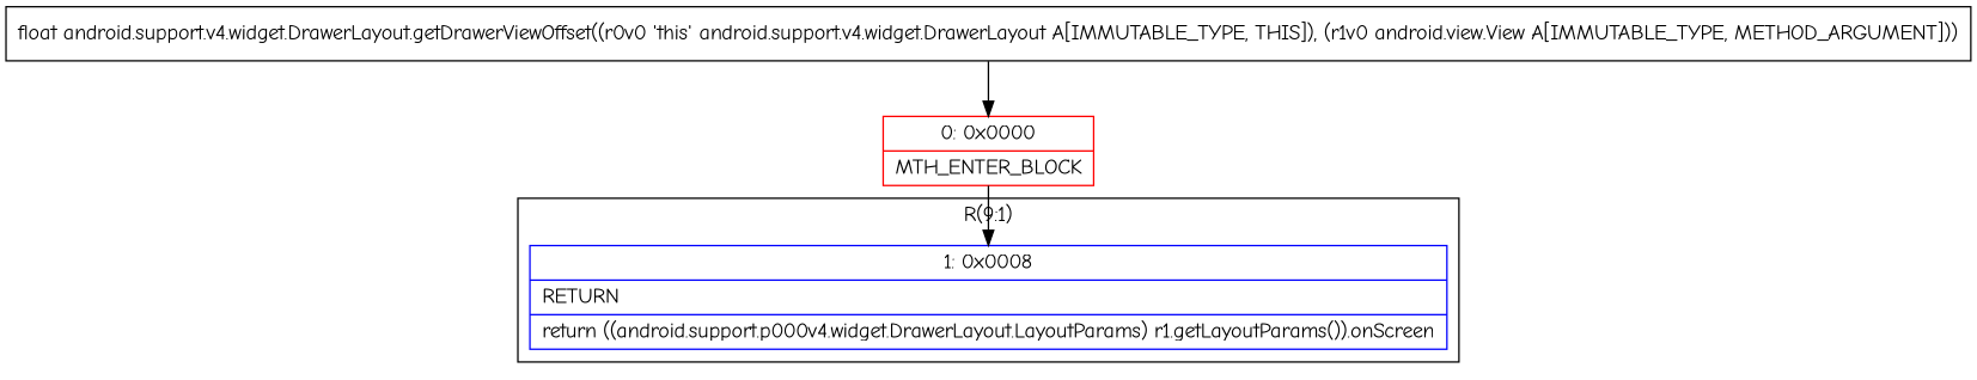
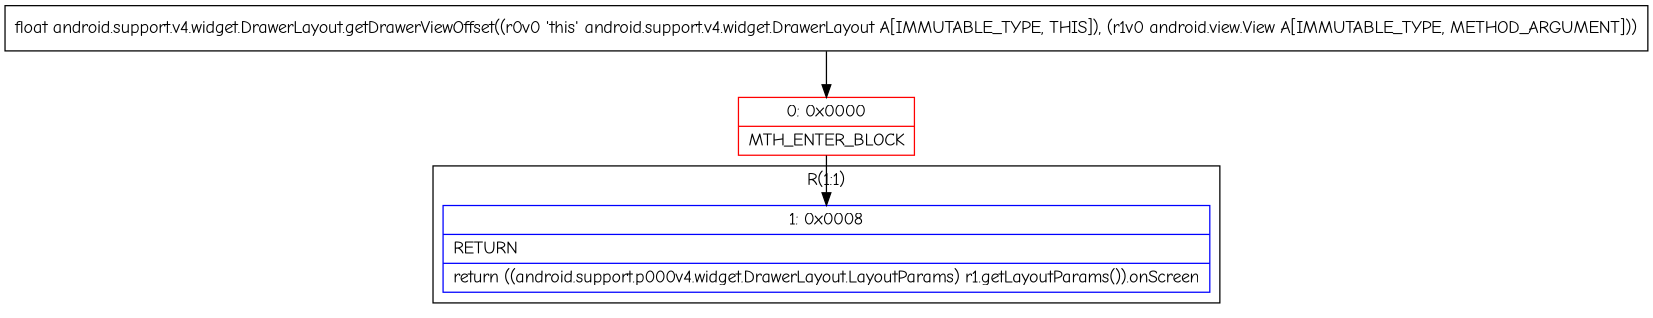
  digraph {
    fontname="Comic Neue"
    node [shape=record fontname="Comic Neue"]
    edge [fontname="Comic Neue"]
    n1 [color=blue label="{1\:\ 0x0008|RETURN\l|return ((android.support.p000v4.widget.DrawerLayout.LayoutParams) r1.getLayoutParams()).onScreen\l}"]
    n2 [color=red label="{0\:\ 0x0000|MTH_ENTER_BLOCK\l}"]
    n3 [label="{float android.support.v4.widget.DrawerLayout.getDrawerViewOffset((r0v0 'this' android.support.v4.widget.DrawerLayout A[IMMUTABLE_TYPE, THIS]), (r1v0 android.view.View A[IMMUTABLE_TYPE, METHOD_ARGUMENT])) }"]
    subgraph cluster_1 {
-     label="R(9:1)"
+     label="R(1:1)"
      n1
    }
    n2 -> n1
    n3 -> n2
  }
